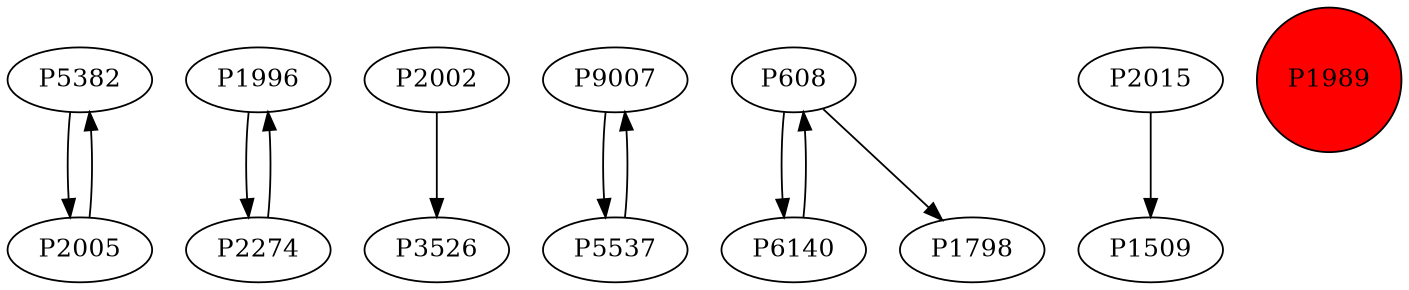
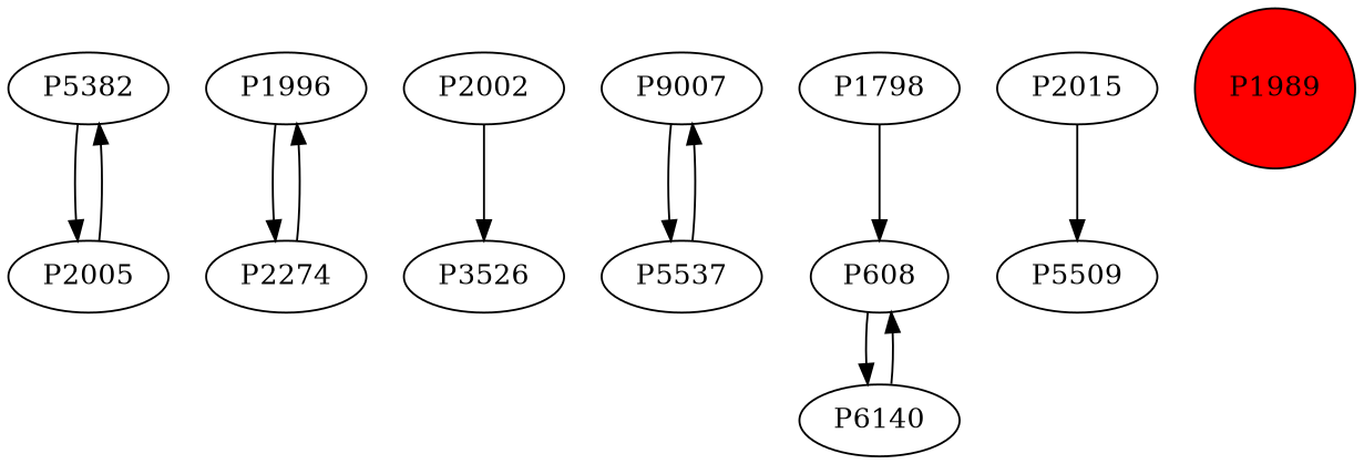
  digraph {
    P5382
    P2005
    P1996
    P2274
    P2002
    P3526
    n7 [label=P9007]
    P5537
    P608
    P6140
    n11 [label=P1798]
    P2015
-   P1509
+   P1509 [label=P5509]
    P1989 [fillcolor=red shape=circle style=filled]
    P5382 -> P2005
    P2005 -> P5382
    P1996 -> P2274
    P2274 -> P1996
    P2002 -> P3526
    n7 -> P5537
    P5537 -> n7
    P608 -> P6140
-   P608 -> n11
+   n11 -> P608
    P6140 -> P608
    P2015 -> P1509
  }
